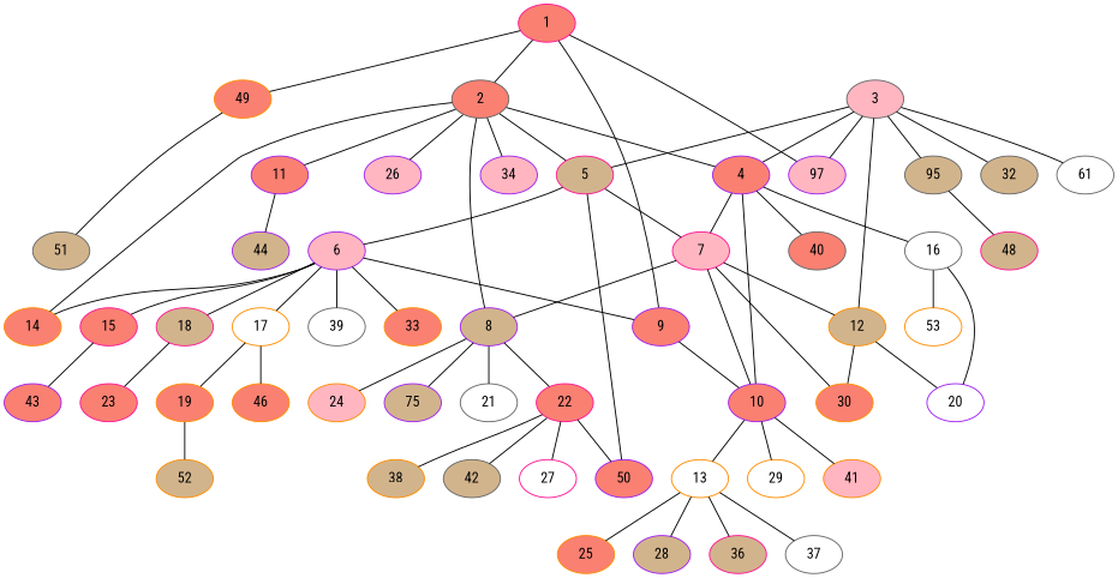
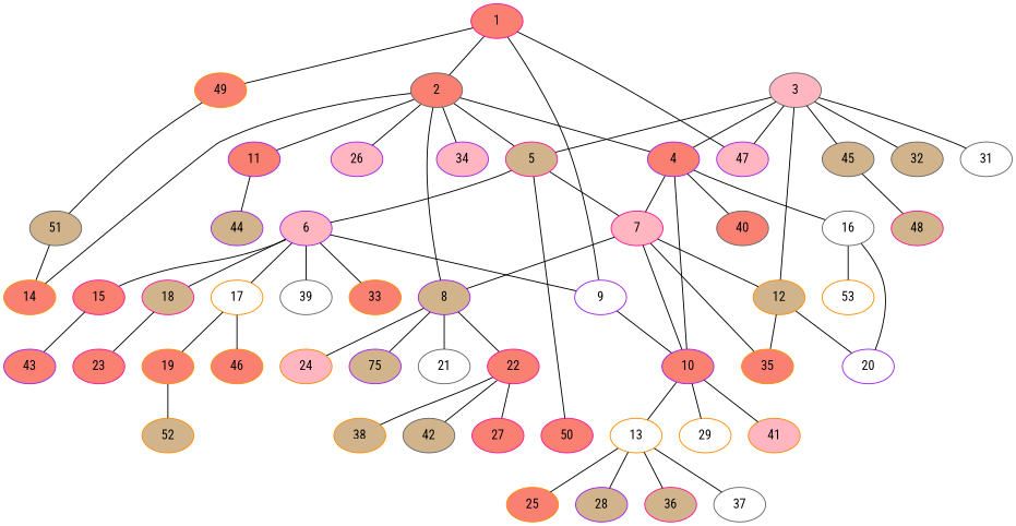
  graph {
    fontname="Roboto Condensed"
    node [color=darkorange fillcolor=salmon fontname="Roboto Condensed" style=filled]
    edge [fontname="Roboto Condensed"]
    1 [color=deeppink]
    2 [color=gray40]
-   9 [color=purple]
-   47 [color=purple fillcolor=lightpink label=97]
+   9 [color=purple fillcolor=white]
+   47 [color=purple fillcolor=lightpink]
    49
    4 [color=purple]
    5 [color=deeppink fillcolor=tan]
    8 [color=purple fillcolor=tan]
    11 [color=purple]
    14
    26 [color=purple fillcolor=lightpink]
    34 [color=purple fillcolor=lightpink]
    10 [color=purple]
    51 [color=gray40 fillcolor=tan]
    7 [color=deeppink fillcolor=lightpink]
    16 [color=gray40 fillcolor=white]
    40 [color=gray40]
    6 [color=purple fillcolor=lightpink]
-   50 [color=purple]
+   50 [color=deeppink]
    21 [color=gray40 fillcolor=white]
    22 [color=deeppink]
    24 [fillcolor=lightpink]
    n23 [color=purple fillcolor=tan label=75]
    44 [color=purple fillcolor=tan]
    3 [color=gray40 fillcolor=lightpink]
    12 [fillcolor=tan]
-   31 [color=gray40 fillcolor=white label=61]
+   31 [color=gray40 fillcolor=white]
    32 [color=gray40 fillcolor=tan]
-   45 [color=gray40 fillcolor=tan label=95]
-   30
+   45 [color=gray40 fillcolor=tan]
+   30 [label=35]
    20 [color=purple fillcolor=white]
    48 [color=deeppink fillcolor=tan]
    13 [fillcolor=white]
    29 [fillcolor=white]
    41 [fillcolor=lightpink]
    53 [fillcolor=white]
    15 [color=deeppink]
    17 [fillcolor=white]
    18 [color=deeppink fillcolor=tan]
    33
    39 [color=gray40 fillcolor=white]
    43 [color=purple]
    19
    46
    23 [color=deeppink]
-   27 [color=deeppink fillcolor=white]
+   27 [color=deeppink]
    38 [fillcolor=tan]
    42 [color=gray40 fillcolor=tan]
    25
    28 [color=purple fillcolor=tan]
    36 [color=deeppink fillcolor=tan]
    37 [color=gray40 fillcolor=white]
    52 [fillcolor=tan]
    1 -- 2
    1 -- 9
    1 -- 47
    1 -- 49
    2 -- 4
    2 -- 5
    2 -- 8
    2 -- 11
    2 -- 14
    2 -- 26
    2 -- 34
    9 -- 10
    49 -- 51
    4 -- 10
    4 -- 7
    4 -- 16
    4 -- 40
    5 -- 7
    5 -- 6
    5 -- 50
    8 -- 21
    8 -- 22
    8 -- 24
    8 -- n23
    11 -- 44
    10 -- 13
    10 -- 29
    10 -- 41
    7 -- 8
    7 -- 10
    7 -- 12
    7 -- 30
    16 -- 20
    16 -- 53
    6 -- 9
-   6 -- 14
+   51 -- 14
    6 -- 15
    6 -- 17
    6 -- 18
    6 -- 33
    6 -- 39
-   22 -- 50
    22 -- 27
    22 -- 38
    22 -- 42
    3 -- 47
    3 -- 4
    3 -- 5
    3 -- 12
    3 -- 31
    3 -- 32
    3 -- 45
    12 -- 30
    12 -- 20
    45 -- 48
    13 -- 25
    13 -- 28
    13 -- 36
    13 -- 37
    15 -- 43
    17 -- 19
    17 -- 46
    18 -- 23
    19 -- 52
  }
